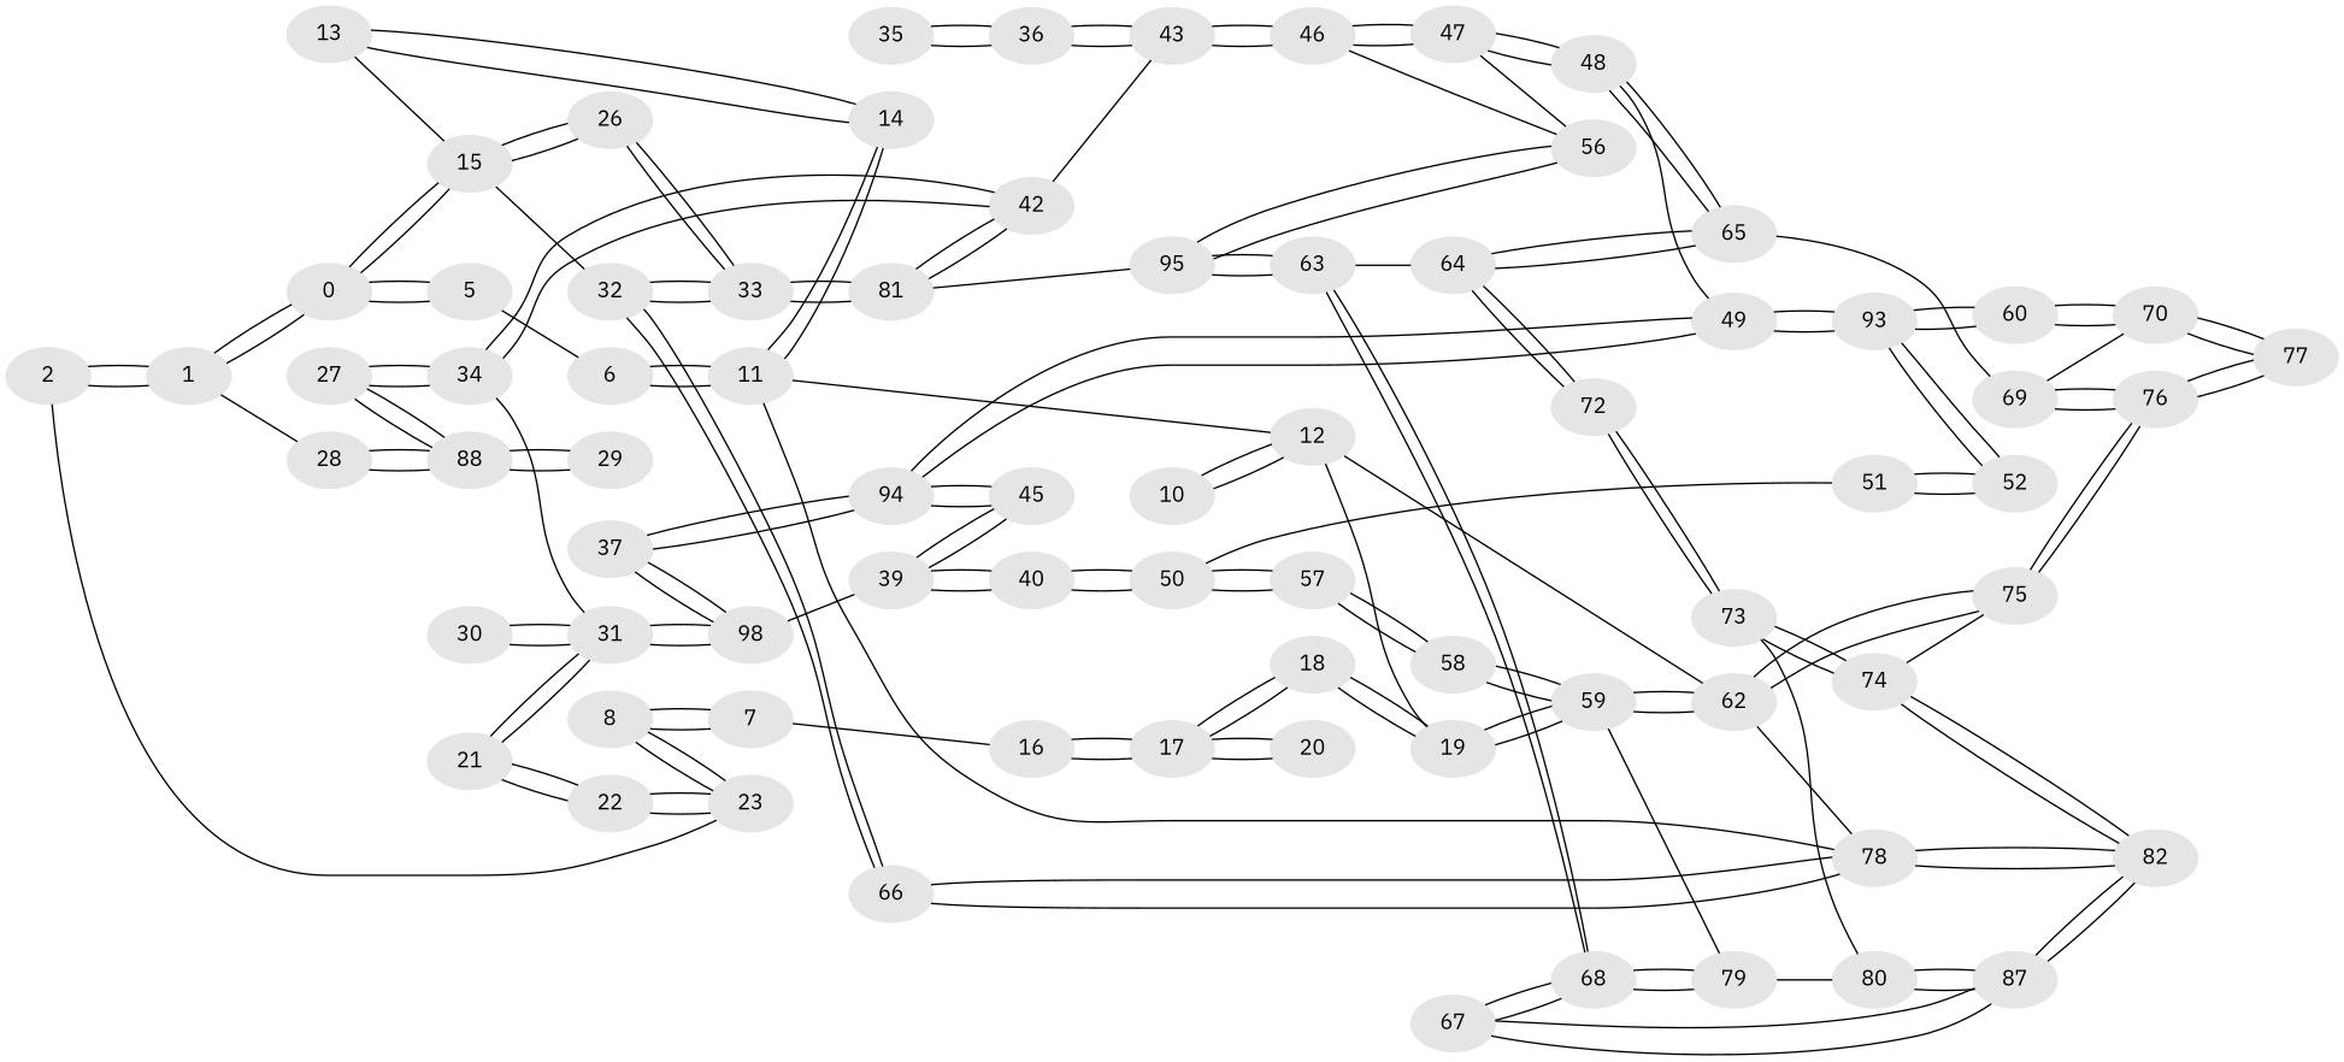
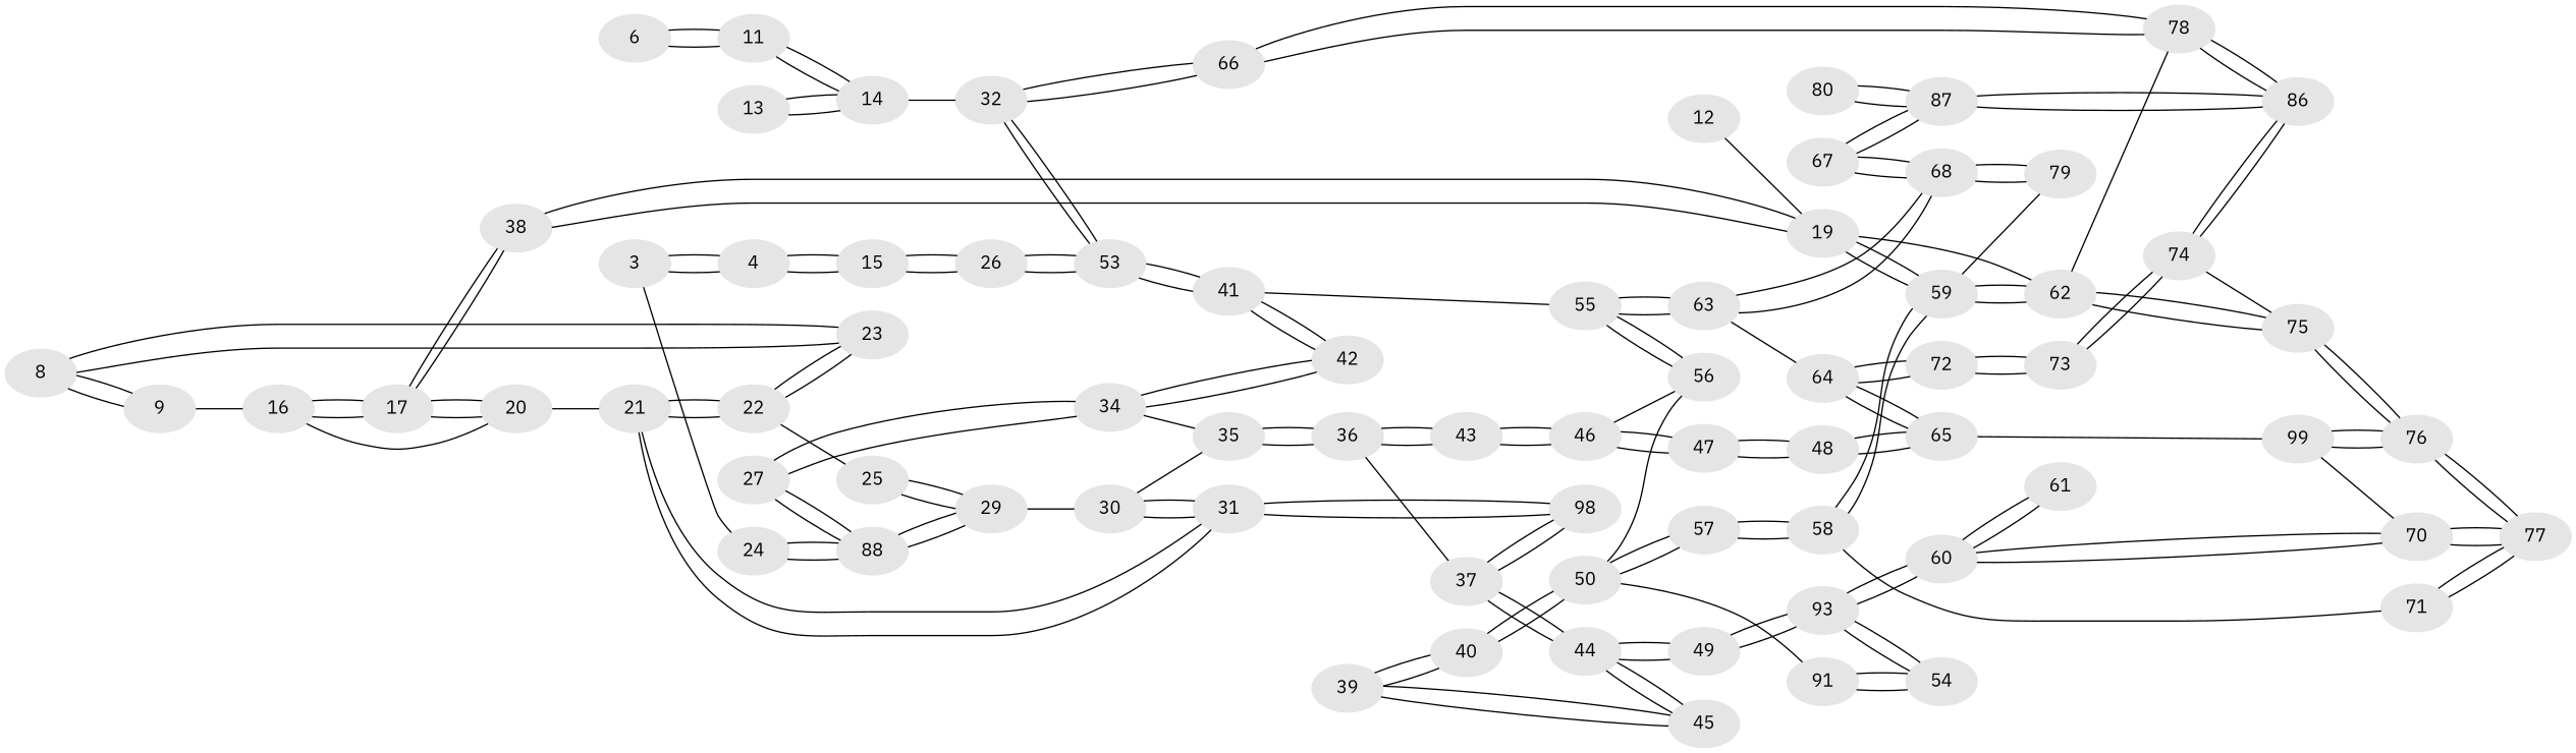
  graph {
    fontname="IBM Plex Sans"
    rankdir=LR
    node [color=gray90 fontname="IBM Plex Sans" style=filled]
    edge [fontname="IBM Plex Sans"]
-   2
-   3 [label=1]
+   3
    23
    8
-   9 [label=7]
-   4 [label=0]
-   24 [label=28]
-   5
+   9
+   4
+   24
    15
    n10 [label=88]
    6
    26
    11
    13
    14
    12
    78
-   10
    16
    17
    20
    19
    62
    32
-   82
+   82 [label=86]
    59
    75
-   33
+   33 [label=53]
    66
-   18
+   18 [label=38]
    21
    40
    50
    79
    22
    31
+   25
    n38 [label=98]
    29
    30
    27
    34
-   41 [label=81]
+   41
    35
    42
    36
    39
-   55 [label=95]
+   55
    43
    37
-   44 [label=94]
+   44
    46
    45
    49
-   51
+   51 [label=91]
    57
    56
    63
    47
    n60 [label=93]
    48
    65
-   69
-   54 [label=52]
+   69 [label=99]
+   54
    60
    58
+   61
    70
    64
    68
+   71
    77
    76
    72
    73
    67
    n77 [label=87]
    80
    74
-   2 -- 3
-   2 -- 3
-   2 -- 23
    3 -- 4
    3 -- 4
    3 -- 24
    8 -- 23
    8 -- 23
    8 -- 9
    8 -- 9
    9 -- 16
-   4 -- 5
-   4 -- 5
    4 -- 15
    4 -- 15
    24 -- n10
    24 -- n10
-   5 -- 6
    15 -- 26
    15 -- 26
    n10 -- 29
    n10 -- 29
    6 -- 11
    6 -- 11
    26 -- 33
    26 -- 33
    11 -- 14
    11 -- 14
-   11 -- 12
-   11 -- 78
-   13 -- 15
    13 -- 14
    13 -- 14
-   15 -- 32
+   14 -- 32
    12 -- 19
-   12 -- 62
+   19 -- 62
    78 -- 82
    78 -- 82
-   10 -- 12
-   10 -- 12
    16 -- 17
    16 -- 17
+   16 -- 20
    17 -- 20
    17 -- 20
    17 -- 18
    17 -- 18
+   20 -- 21
    19 -- 59
    19 -- 59
    62 -- 78
    62 -- 75
    62 -- 75
    32 -- 33
    32 -- 33
    32 -- 66
    32 -- 66
    59 -- 62
    59 -- 62
    59 -- 79
    75 -- 76
    75 -- 76
    33 -- 41
    33 -- 41
    66 -- 78
    66 -- 78
    18 -- 19
    18 -- 19
    21 -- 22
    21 -- 22
    21 -- 31
    21 -- 31
    40 -- 50
    40 -- 50
    50 -- 51
    50 -- 57
    50 -- 57
-   79 -- 80
    22 -- 23
    22 -- 23
+   22 -- 25
    31 -- n38
    31 -- n38
-   n38 -- 39
+   25 -- 29
+   25 -- 29
+   29 -- 30
    30 -- 31
    30 -- 31
+   30 -- 35
    27 -- n10
    27 -- n10
    27 -- 34
    27 -- 34
-   34 -- 31
+   34 -- 35
    34 -- 42
    34 -- 42
    41 -- 42
    41 -- 42
    41 -- 55
    35 -- 36
    35 -- 36
-   42 -- 43
    36 -- 43
    36 -- 43
+   36 -- 37
    39 -- 40
    39 -- 40
    39 -- 45
    39 -- 45
    55 -- 56
    55 -- 56
    55 -- 63
    55 -- 63
    43 -- 46
    43 -- 46
    37 -- n38
    37 -- n38
    37 -- 44
    37 -- 44
    44 -- 45
    44 -- 45
    44 -- 49
    44 -- 49
    46 -- 56
    46 -- 47
    46 -- 47
    49 -- n60
    49 -- n60
    51 -- 54
    51 -- 54
    57 -- 58
    57 -- 58
    63 -- 64
    63 -- 68
    63 -- 68
-   47 -- 56
+   50 -- 56
    47 -- 48
    47 -- 48
    n60 -- 54
    n60 -- 54
    n60 -- 60
    n60 -- 60
-   48 -- 49
    48 -- 65
    48 -- 65
    65 -- 69
    69 -- 70
    69 -- 76
    69 -- 76
+   60 -- 61
+   60 -- 61
    60 -- 70
    60 -- 70
    58 -- 59
    58 -- 59
+   58 -- 71
    70 -- 77
    70 -- 77
    64 -- 65
    64 -- 65
    64 -- 72
    64 -- 72
    68 -- 79
    68 -- 79
+   71 -- 77
+   71 -- 77
    76 -- 77
    76 -- 77
    72 -- 73
    72 -- 73
-   73 -- 80
    73 -- 74
    73 -- 74
    67 -- 68
    67 -- 68
    67 -- n77
    67 -- n77
    n77 -- 82
    n77 -- 82
    80 -- n77
    80 -- n77
    74 -- 82
    74 -- 82
    74 -- 75
  }
